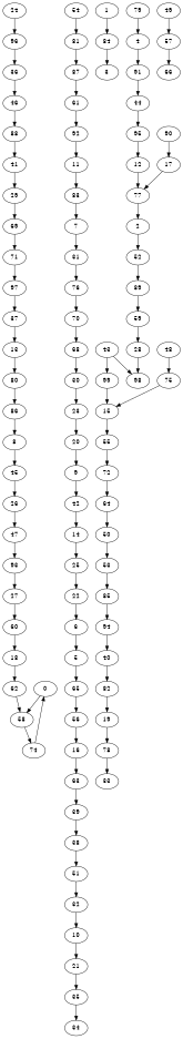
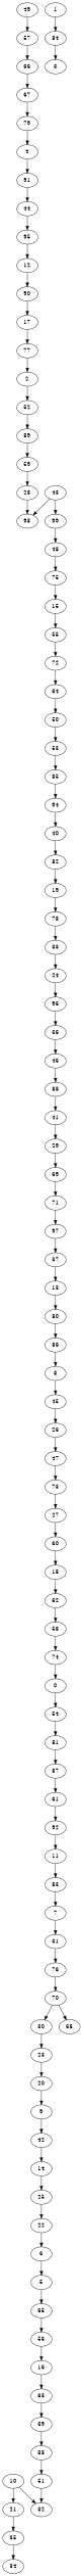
  digraph {
    0
    54
    81
    1
    84
    3
    2
    52
    89
    4
    91
    44
    5
    65
    56
    6
    7
    31
    76
    8
    45
    26
    9
    42
    14
    10
    21
    35
    11
    83
    12
    90
    17
    13
    80
    86
    25
    22
    15
    55
    72
    16
    63
    39
    77
    18
    62
    58
    19
    78
    33
    20
    34
    23
    24
    96
    36
    47
-   73 [label=93]
+   73
    27
    60
    28
    98
    29
    69
    71
    30
    70
    32
    46
    88
    37
    38
    51
    40
    82
    41
    43
    99
    48
    95
    75
    49
    57
    66
    50
    53
    85
    59
    94
    87
    64
+   67
    74
    61
    92
    79
    68
    97
-   0 -> 58
+   0 -> 54
    54 -> 81
    81 -> 87
    1 -> 84
    84 -> 3
    2 -> 52
    52 -> 89
    89 -> 59
    4 -> 91
    91 -> 44
    44 -> 95
    5 -> 65
    65 -> 56
    56 -> 16
    6 -> 5
    7 -> 31
    31 -> 76
    76 -> 70
    8 -> 45
    45 -> 26
    26 -> 47
    9 -> 42
    42 -> 14
    14 -> 25
    10 -> 21
    21 -> 35
    35 -> 34
    11 -> 83
    83 -> 7
-   12 -> 77
+   12 -> 90
    90 -> 17
    17 -> 77
    13 -> 80
    80 -> 86
    86 -> 8
    25 -> 22
    22 -> 6
    15 -> 55
    55 -> 72
    72 -> 64
    16 -> 63
    63 -> 39
    39 -> 38
    77 -> 2
    18 -> 62
    62 -> 58
    58 -> 74
    19 -> 78
    78 -> 33
+   33 -> 24
    20 -> 9
    23 -> 20
    24 -> 96
    96 -> 36
    36 -> 46
    47 -> 73
    73 -> 27
    27 -> 60
    60 -> 18
    28 -> 98
    29 -> 69
    69 -> 71
    71 -> 97
    30 -> 23
    70 -> 68
-   32 -> 10
+   10 -> 32
    46 -> 88
    88 -> 41
    37 -> 13
    38 -> 51
    51 -> 32
    40 -> 82
    82 -> 19
    41 -> 29
    43 -> 98
    43 -> 99
-   99 -> 15
+   99 -> 48
    48 -> 75
    95 -> 12
    75 -> 15
    49 -> 57
    57 -> 66
+   66 -> 67
    50 -> 53
    53 -> 85
    85 -> 94
    59 -> 28
    94 -> 40
    87 -> 61
    64 -> 50
+   67 -> 79
    74 -> 0
    61 -> 92
    92 -> 11
    79 -> 4
-   68 -> 30
+   70 -> 30
    97 -> 37
  }
